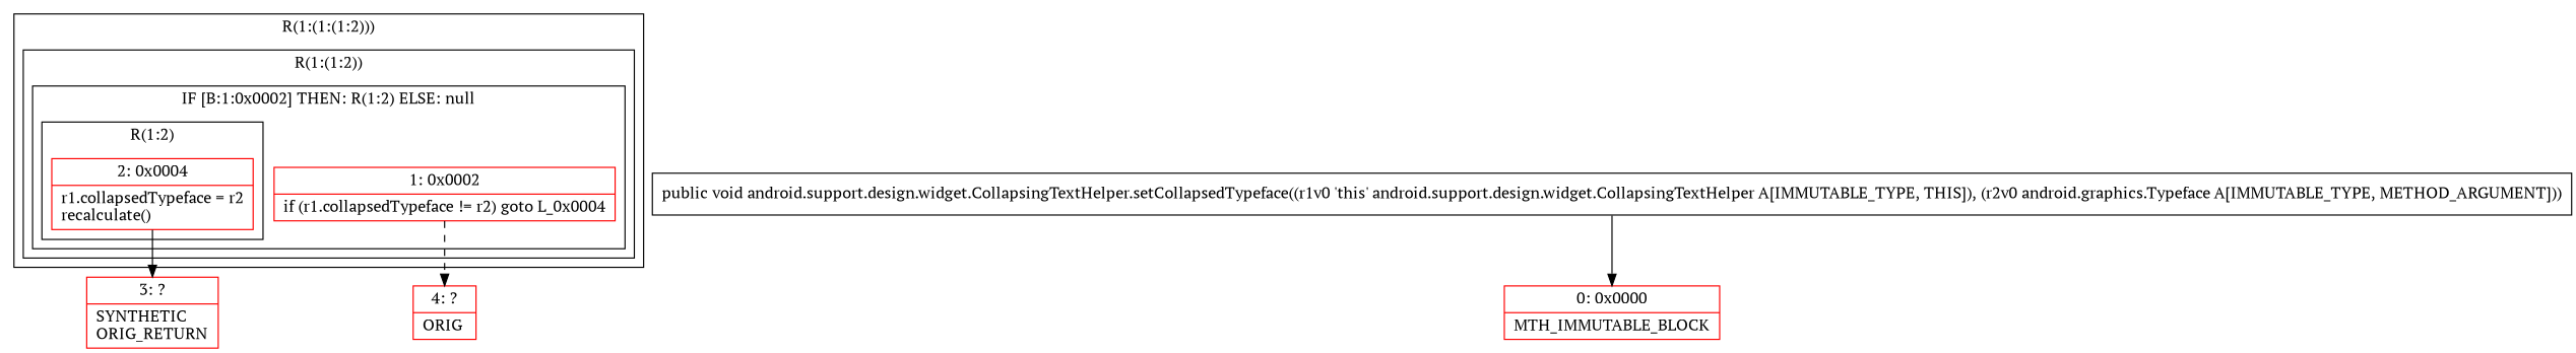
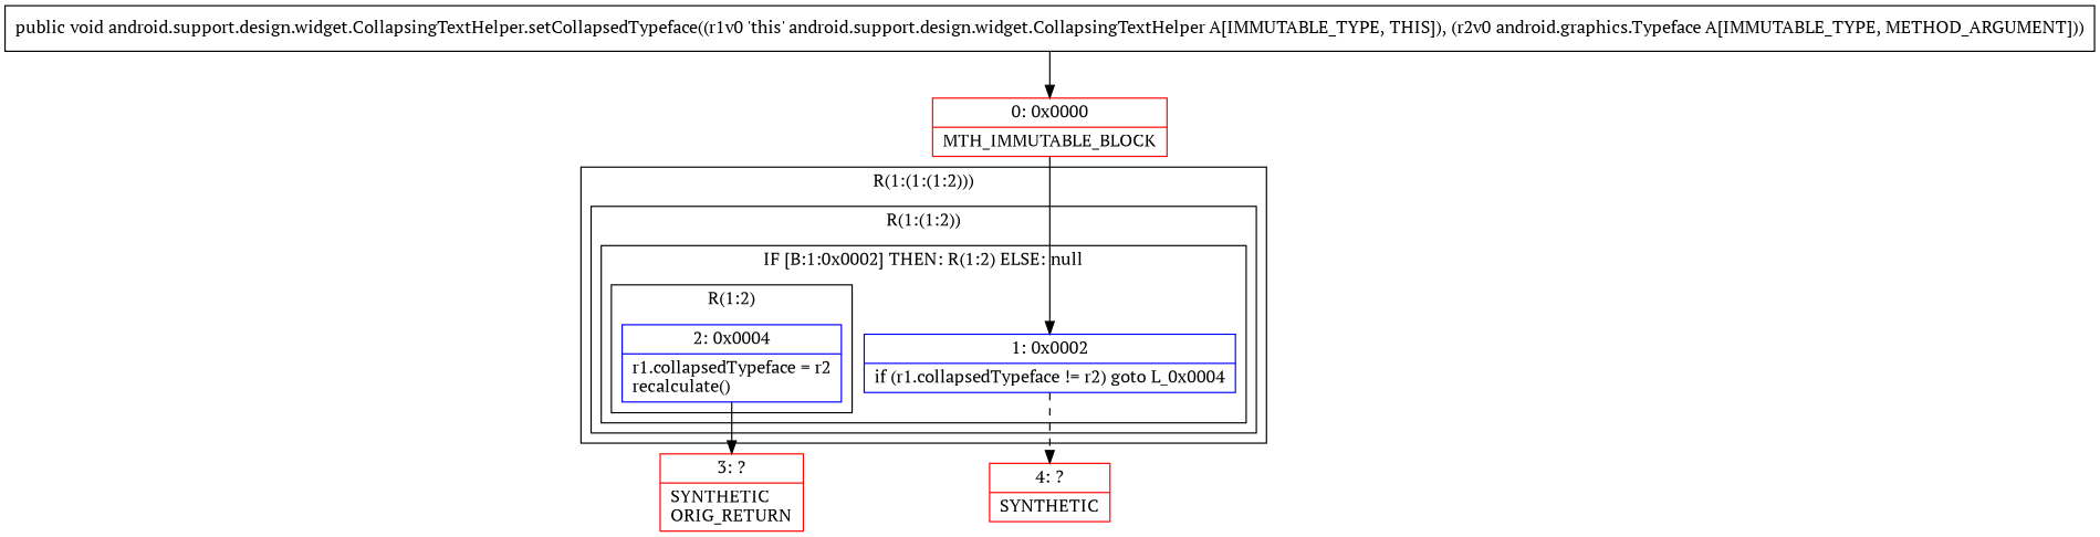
  digraph {
    fontname="PT Serif"
    node [color=red fontname="PT Serif" shape=record]
    edge [fontname="PT Serif"]
-   n1 [label="{2\:\ 0x0004|r1.collapsedTypeface = r2\lrecalculate()\l}"]
-   n2 [label="{1\:\ 0x0002|if (r1.collapsedTypeface != r2) goto L_0x0004\l}"]
+   n1 [color=blue label="{2\:\ 0x0004|r1.collapsedTypeface = r2\lrecalculate()\l}"]
+   n2 [color=blue label="{1\:\ 0x0002|if (r1.collapsedTypeface != r2) goto L_0x0004\l}"]
    n3 [label="{3\:\ ?|SYNTHETIC\lORIG_RETURN\l}"]
-   n4 [label="{4\:\ ?|ORIG\l}"]
+   n4 [label="{4\:\ ?|SYNTHETIC\l}"]
    n5 [label="{0\:\ 0x0000|MTH_IMMUTABLE_BLOCK\l}"]
    n6 [label="{public void android.support.design.widget.CollapsingTextHelper.setCollapsedTypeface((r1v0 'this' android.support.design.widget.CollapsingTextHelper A[IMMUTABLE_TYPE, THIS]), (r2v0 android.graphics.Typeface A[IMMUTABLE_TYPE, METHOD_ARGUMENT])) }" color=""]
    subgraph cluster_1 {
      label="R(1:(1:(1:2)))"
      subgraph cluster_2 {
        label="R(1:(1:2))"
        subgraph cluster_3 {
          label="IF [B:1:0x0002] THEN: R(1:2) ELSE: null"
          n2
          subgraph cluster_4 {
            label="R(1:2)"
            n1
          }
        }
      }
    }
    n1 -> n3
    n2 -> n4 [style=dashed]
+   n5 -> n2
    n6 -> n5
  }
